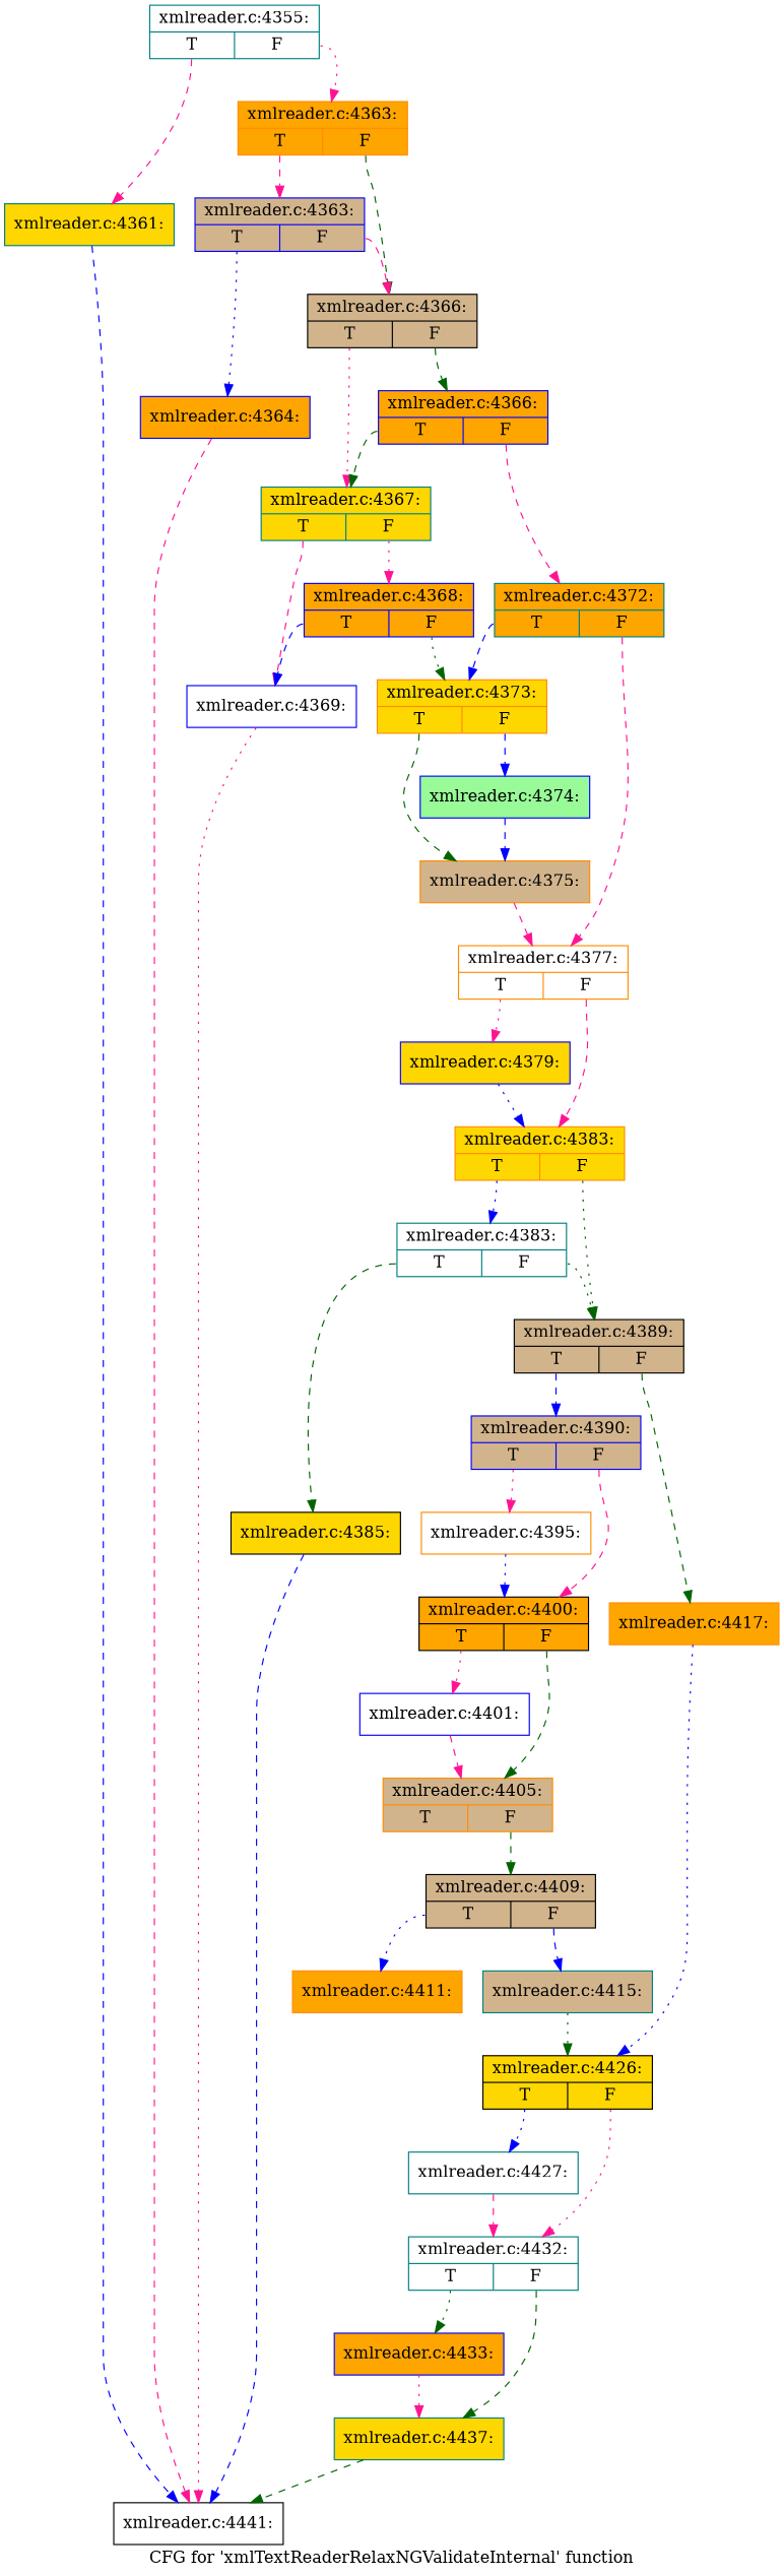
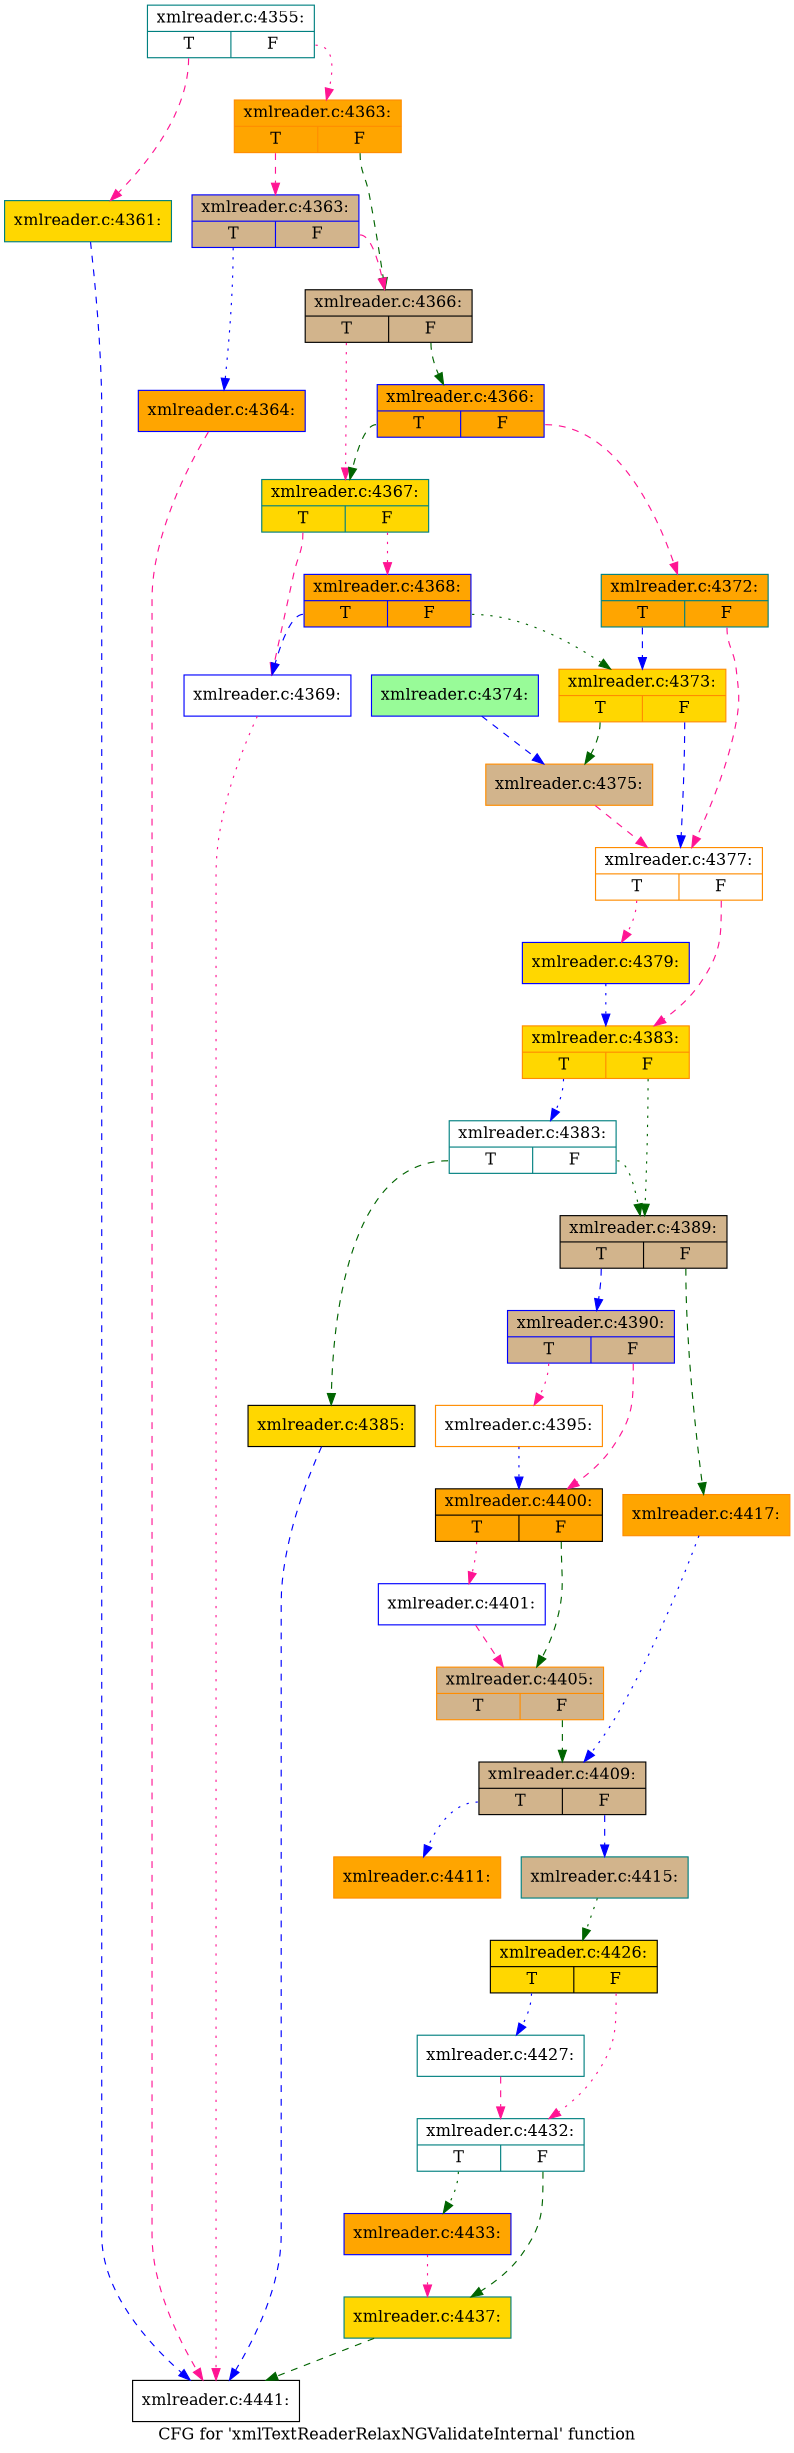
  digraph {
    label="CFG for 'xmlTextReaderRelaxNGValidateInternal' function"
    node [color=blue fillcolor=white shape=record style=filled]
    edge [color=deeppink style=dashed tailport=s0]
    n1 [color=teal label="{xmlreader.c:4355:|{<s0>T|<s1>F}}"]
    n2 [color=teal fillcolor=gold label="{xmlreader.c:4361:}"]
    n3 [color=darkorange fillcolor=orange label="{xmlreader.c:4363:|{<s0>T|<s1>F}}"]
    n4 [color=black label="{xmlreader.c:4441:}"]
    n5 [fillcolor=tan label="{xmlreader.c:4363:|{<s0>T|<s1>F}}"]
    n6 [color=black fillcolor=tan label="{xmlreader.c:4366:|{<s0>T|<s1>F}}"]
    n7 [fillcolor=orange label="{xmlreader.c:4364:}"]
    n8 [color=teal fillcolor=gold label="{xmlreader.c:4367:|{<s0>T|<s1>F}}"]
    n9 [fillcolor=orange label="{xmlreader.c:4366:|{<s0>T|<s1>F}}"]
    n10 [label="{xmlreader.c:4369:}"]
    n11 [fillcolor=orange label="{xmlreader.c:4368:|{<s0>T|<s1>F}}"]
    n12 [color=teal fillcolor=orange label="{xmlreader.c:4372:|{<s0>T|<s1>F}}"]
    n13 [color=darkorange fillcolor=gold label="{xmlreader.c:4373:|{<s0>T|<s1>F}}"]
    n14 [color=darkorange label="{xmlreader.c:4377:|{<s0>T|<s1>F}}"]
    n15 [color=darkorange fillcolor=tan label="{xmlreader.c:4375:}"]
    n16 [fillcolor=palegreen label="{xmlreader.c:4374:}"]
    n17 [fillcolor=gold label="{xmlreader.c:4379:}"]
    n18 [color=darkorange fillcolor=gold label="{xmlreader.c:4383:|{<s0>T|<s1>F}}"]
    n19 [color=teal label="{xmlreader.c:4383:|{<s0>T|<s1>F}}"]
    n20 [color=black fillcolor=tan label="{xmlreader.c:4389:|{<s0>T|<s1>F}}"]
    n21 [color=black fillcolor=gold label="{xmlreader.c:4385:}"]
    n22 [fillcolor=tan label="{xmlreader.c:4390:|{<s0>T|<s1>F}}"]
    n23 [color=darkorange fillcolor=orange label="{xmlreader.c:4417:}"]
    n24 [color=darkorange label="{xmlreader.c:4395:}"]
    n25 [color=black fillcolor=orange label="{xmlreader.c:4400:|{<s0>T|<s1>F}}"]
    n26 [color=black fillcolor=gold label="{xmlreader.c:4426:|{<s0>T|<s1>F}}"]
    n27 [label="{xmlreader.c:4401:}"]
    n28 [color=darkorange fillcolor=tan label="{xmlreader.c:4405:|{<s0>T|<s1>F}}"]
    n29 [color=teal label="{xmlreader.c:4427:}"]
    n30 [color=teal label="{xmlreader.c:4432:|{<s0>T|<s1>F}}"]
    n31 [color=black fillcolor=tan label="{xmlreader.c:4409:|{<s0>T|<s1>F}}"]
    n32 [color=darkorange fillcolor=orange label="{xmlreader.c:4411:}"]
    n33 [color=teal fillcolor=tan label="{xmlreader.c:4415:}"]
    n34 [fillcolor=orange label="{xmlreader.c:4433:}"]
    n35 [color=teal fillcolor=gold label="{xmlreader.c:4437:}"]
    n1 -> n2
    n1 -> n3 [style=dotted tailport=s1]
    n2 -> n4 [color=blue]
    n3 -> n5
    n3 -> n6 [color=darkgreen tailport=s1]
    n5 -> n6 [tailport=s1]
    n5 -> n7 [color=blue style=dotted]
    n6 -> n8 [style=dotted]
    n6 -> n9 [color=darkgreen tailport=s1]
    n7 -> n4
    n8 -> n10
    n8 -> n11 [style=dotted tailport=s1]
    n9 -> n8 [color=darkgreen]
    n9 -> n12 [tailport=s1]
    n10 -> n4 [style=dotted]
    n11 -> n10 [color=blue]
    n11 -> n13 [color=darkgreen style=dotted tailport=s1]
    n12 -> n13 [color=blue]
    n12 -> n14 [tailport=s1]
    n13 -> n15 [color=darkgreen]
-   n13 -> n16 [color=blue tailport=s1]
+   n13 -> n14 [color=blue tailport=s1]
    n14 -> n17 [style=dotted]
    n14 -> n18 [tailport=s1]
    n15 -> n14
    n16 -> n15 [color=blue]
    n17 -> n18 [color=blue style=dotted]
    n18 -> n19 [color=blue style=dotted]
    n18 -> n20 [color=darkgreen style=dotted tailport=s1]
    n19 -> n20 [color=darkgreen style=dotted tailport=s1]
    n19 -> n21 [color=darkgreen]
    n20 -> n22 [color=blue]
    n20 -> n23 [color=darkgreen tailport=s1]
    n21 -> n4 [color=blue]
    n22 -> n24 [style=dotted]
    n22 -> n25 [tailport=s1]
-   n23 -> n26 [color=blue style=dotted]
+   n23 -> n31 [color=blue style=dotted]
    n24 -> n25 [color=blue style=dotted]
    n25 -> n27 [style=dotted]
    n25 -> n28 [color=darkgreen tailport=s1]
    n26 -> n29 [color=blue style=dotted]
    n26 -> n30 [style=dotted tailport=s1]
    n27 -> n28
    n28 -> n31 [color=darkgreen tailport=s1]
    n29 -> n30
    n30 -> n34 [color=darkgreen style=dotted]
    n30 -> n35 [color=darkgreen tailport=s1]
    n31 -> n32 [color=blue style=dotted]
    n31 -> n33 [color=blue tailport=s1]
    n33 -> n26 [color=darkgreen style=dotted]
    n34 -> n35 [style=dotted]
    n35 -> n4 [color=darkgreen]
  }
